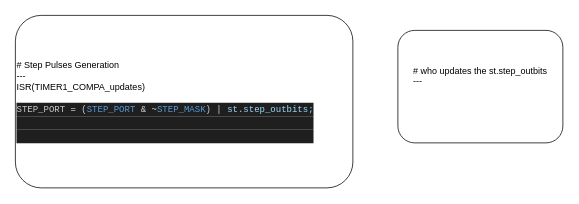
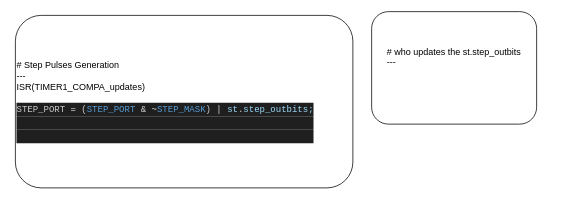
  <mxCell id="0" />
  <mxCell id="1" parent="0" />
  <mxCell id="2" value="# Step Pulses Generation&lt;br&gt;---&lt;br&gt;ISR(TIMER1_COMPA_updates)&lt;br&gt;&lt;br&gt;&lt;div style=&quot;color: rgb(204, 204, 204); background-color: rgb(31, 31, 31); font-family: Menlo, Monaco, &amp;quot;Courier New&amp;quot;, monospace; line-height: 18px;&quot;&gt;STEP_PORT &lt;span style=&quot;color: #d4d4d4;&quot;&gt;=&lt;/span&gt; (&lt;span style=&quot;color: #569cd6;&quot;&gt;STEP_PORT&lt;/span&gt; &lt;span style=&quot;color: #d4d4d4;&quot;&gt;&amp;amp;&lt;/span&gt; &lt;span style=&quot;color: #d4d4d4;&quot;&gt;~&lt;/span&gt;&lt;span style=&quot;color: #569cd6;&quot;&gt;STEP_MASK&lt;/span&gt;) &lt;span style=&quot;color: #d4d4d4;&quot;&gt;|&lt;/span&gt; &lt;span style=&quot;color: #9cdcfe;&quot;&gt;st&lt;/span&gt;.&lt;span style=&quot;color: #9cdcfe;&quot;&gt;step_outbits;&lt;/span&gt;&lt;/div&gt;&lt;div style=&quot;color: rgb(204, 204, 204); background-color: rgb(31, 31, 31); font-family: Menlo, Monaco, &amp;quot;Courier New&amp;quot;, monospace; line-height: 18px;&quot;&gt;&lt;span style=&quot;color: #9cdcfe;&quot;&gt;&lt;br&gt;&lt;/span&gt;&lt;/div&gt;&lt;div style=&quot;color: rgb(204, 204, 204); background-color: rgb(31, 31, 31); font-family: Menlo, Monaco, &amp;quot;Courier New&amp;quot;, monospace; line-height: 18px;&quot;&gt;&lt;span style=&quot;color: #9cdcfe;&quot;&gt;&lt;br&gt;&lt;/span&gt;&lt;/div&gt;" style="rounded=1;whiteSpace=wrap;html=1;align=left;" vertex="1" parent="1"><mxGeometry x="20" y="20" width="450" height="230" as="geometry" /></mxCell>
- <mxCell id="3" value="# who updates the st.step_outbits&lt;br&gt;&lt;div style=&quot;text-align: left;&quot;&gt;&lt;span style=&quot;background-color: initial;&quot;&gt;---&lt;/span&gt;&lt;/div&gt;&lt;div style=&quot;text-align: left;&quot;&gt;&lt;span style=&quot;background-color: initial;&quot;&gt;&lt;br&gt;&lt;/span&gt;&lt;/div&gt;&lt;div style=&quot;text-align: left;&quot;&gt;&lt;span style=&quot;background-color: initial;&quot;&gt;&lt;br&gt;&lt;/span&gt;&lt;/div&gt;" style="rounded=1;whiteSpace=wrap;html=1;" vertex="1" parent="1"><mxGeometry x="530" y="40" width="220" height="150" as="geometry" /></mxCell>
+ <mxCell id="3" value="# who updates the st.step_outbits&lt;br&gt;&lt;div style=&quot;text-align: left;&quot;&gt;&lt;span style=&quot;background-color: initial;&quot;&gt;---&lt;/span&gt;&lt;/div&gt;&lt;div style=&quot;text-align: left;&quot;&gt;&lt;span style=&quot;background-color: initial;&quot;&gt;&lt;br&gt;&lt;/span&gt;&lt;/div&gt;&lt;div style=&quot;text-align: left;&quot;&gt;&lt;span style=&quot;background-color: initial;&quot;&gt;&lt;br&gt;&lt;/span&gt;&lt;/div&gt;" style="rounded=1;whiteSpace=wrap;html=1;" vertex="1" parent="1"><mxGeometry x="495" y="15" width="220" height="150" as="geometry" /></mxCell>
